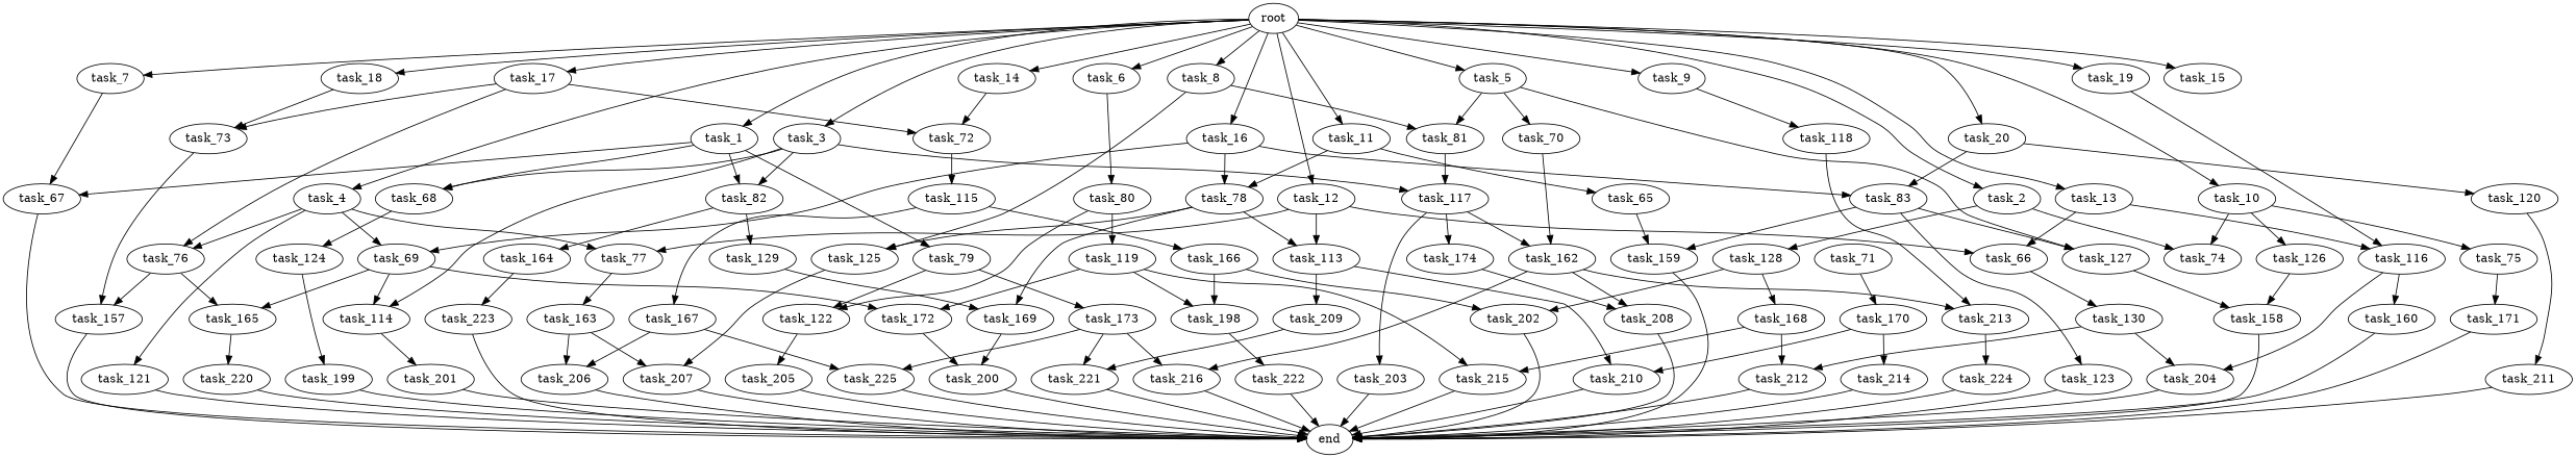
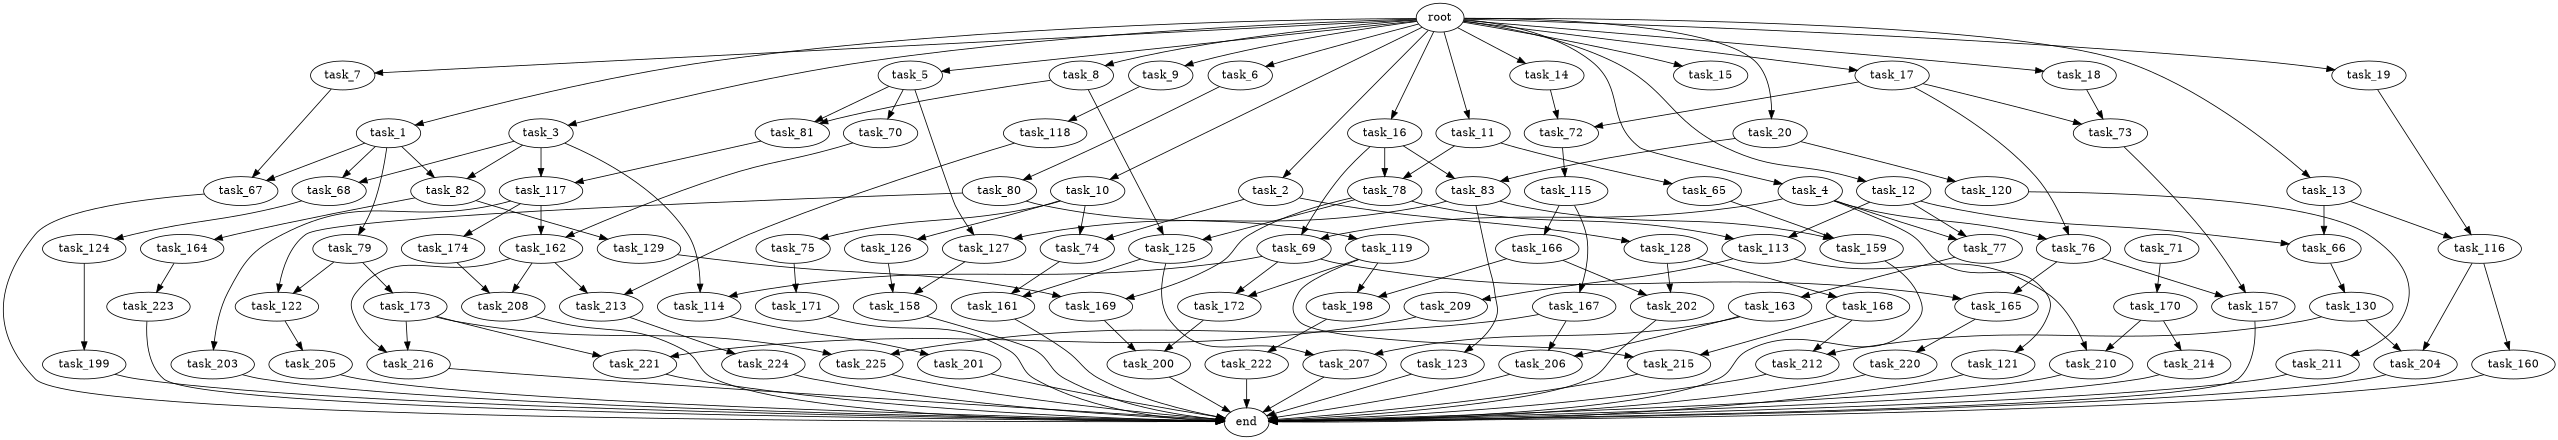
  digraph {
    root
    task_1
    task_2
    task_3
    task_4
    task_5
    task_6
    task_7
    task_8
    task_9
    task_10
    task_11
    task_12
    task_13
    task_14
    task_15
    task_16
    task_17
    task_18
    task_19
    task_20
    task_67
    task_68
    task_79
    task_82
    task_74
    task_128
    task_114
    task_117
    task_69
    task_76
    task_77
    task_121
    task_70
    task_81
    task_127
    task_80
    task_125
    task_118
    task_75
    task_126
    task_65
    task_78
    task_66
    task_113
    task_116
    task_72
    task_83
    task_73
    task_120
    end
    task_124
    task_122
    task_173
    task_129
    task_164
+   task_161
    task_168
    task_202
    task_201
    task_162
    task_174
    task_203
    task_165
    task_172
    task_157
    task_163
    task_158
    task_119
    task_207
    task_213
    task_171
    task_159
    task_169
    task_130
    task_209
    task_210
    task_160
    task_204
    task_115
    task_71
    task_170
    task_123
    task_211
    task_212
    task_199
    task_220
    task_200
    task_208
    task_216
    task_214
    task_166
    task_167
    task_206
    task_205
    task_225
    task_221
    task_198
    task_215
    task_223
    task_224
    task_222
    root -> task_1
    root -> task_2
    root -> task_3
    root -> task_4
    root -> task_5
    root -> task_6
    root -> task_7
    root -> task_8
    root -> task_9
    root -> task_10
    root -> task_11
    root -> task_12
    root -> task_13
    root -> task_14
    root -> task_15
    root -> task_16
    root -> task_17
    root -> task_18
    root -> task_19
    root -> task_20
    task_1 -> task_67
    task_1 -> task_68
    task_1 -> task_79
    task_1 -> task_82
    task_2 -> task_74
    task_2 -> task_128
    task_3 -> task_68
    task_3 -> task_82
    task_3 -> task_114
    task_3 -> task_117
    task_4 -> task_69
    task_4 -> task_76
    task_4 -> task_77
    task_4 -> task_121
    task_5 -> task_70
    task_5 -> task_81
    task_5 -> task_127
    task_6 -> task_80
    task_7 -> task_67
    task_8 -> task_81
    task_8 -> task_125
    task_9 -> task_118
    task_10 -> task_74
    task_10 -> task_75
    task_10 -> task_126
    task_11 -> task_65
    task_11 -> task_78
    task_12 -> task_77
    task_12 -> task_66
    task_12 -> task_113
    task_13 -> task_66
    task_13 -> task_116
    task_14 -> task_72
    task_16 -> task_69
    task_16 -> task_78
    task_16 -> task_83
    task_17 -> task_76
    task_17 -> task_72
    task_17 -> task_73
    task_18 -> task_73
    task_19 -> task_116
    task_20 -> task_83
    task_20 -> task_120
    task_67 -> end
    task_68 -> task_124
    task_79 -> task_122
    task_79 -> task_173
    task_82 -> task_129
    task_82 -> task_164
+   task_74 -> task_161
    task_128 -> task_168
    task_128 -> task_202
    task_114 -> task_201
    task_117 -> task_162
    task_117 -> task_174
    task_117 -> task_203
    task_69 -> task_114
    task_69 -> task_165
    task_69 -> task_172
    task_76 -> task_165
    task_76 -> task_157
    task_77 -> task_163
    task_121 -> end
    task_70 -> task_162
    task_81 -> task_117
    task_127 -> task_158
    task_80 -> task_122
    task_80 -> task_119
+   task_125 -> task_161
    task_125 -> task_207
    task_118 -> task_213
    task_75 -> task_171
    task_126 -> task_158
    task_65 -> task_159
    task_78 -> task_125
    task_78 -> task_113
    task_78 -> task_169
    task_66 -> task_130
    task_113 -> task_209
    task_113 -> task_210
    task_116 -> task_160
    task_116 -> task_204
    task_72 -> task_115
    task_83 -> task_127
    task_83 -> task_159
    task_83 -> task_123
    task_73 -> task_157
    task_120 -> task_211
    task_124 -> task_199
    task_122 -> task_205
    task_173 -> task_216
    task_173 -> task_225
    task_173 -> task_221
    task_129 -> task_169
    task_164 -> task_223
+   task_161 -> end
    task_168 -> task_212
    task_168 -> task_215
    task_202 -> end
    task_201 -> end
    task_162 -> task_213
    task_162 -> task_208
    task_162 -> task_216
    task_174 -> task_208
    task_203 -> end
    task_165 -> task_220
    task_172 -> task_200
    task_157 -> end
    task_163 -> task_207
    task_163 -> task_206
    task_158 -> end
    task_119 -> task_172
    task_119 -> task_198
    task_119 -> task_215
    task_207 -> end
    task_213 -> task_224
    task_171 -> end
    task_159 -> end
    task_169 -> task_200
    task_130 -> task_204
    task_130 -> task_212
    task_209 -> task_221
    task_210 -> end
    task_160 -> end
    task_204 -> end
    task_115 -> task_166
    task_115 -> task_167
    task_71 -> task_170
    task_170 -> task_210
    task_170 -> task_214
    task_123 -> end
    task_211 -> end
    task_212 -> end
    task_199 -> end
    task_220 -> end
    task_200 -> end
    task_208 -> end
    task_216 -> end
    task_214 -> end
    task_166 -> task_202
    task_166 -> task_198
    task_167 -> task_206
    task_167 -> task_225
    task_206 -> end
    task_205 -> end
    task_225 -> end
    task_221 -> end
    task_198 -> task_222
    task_215 -> end
    task_223 -> end
    task_224 -> end
    task_222 -> end
  }
